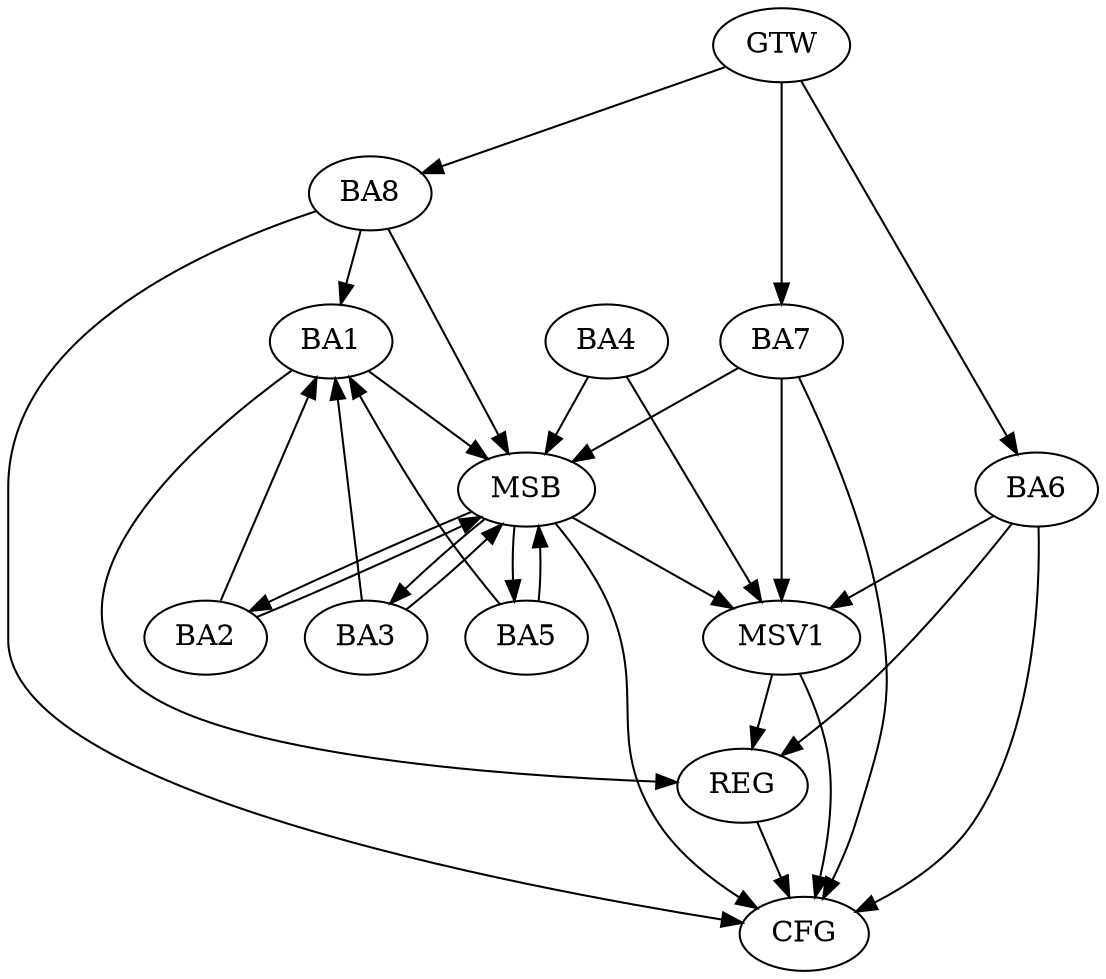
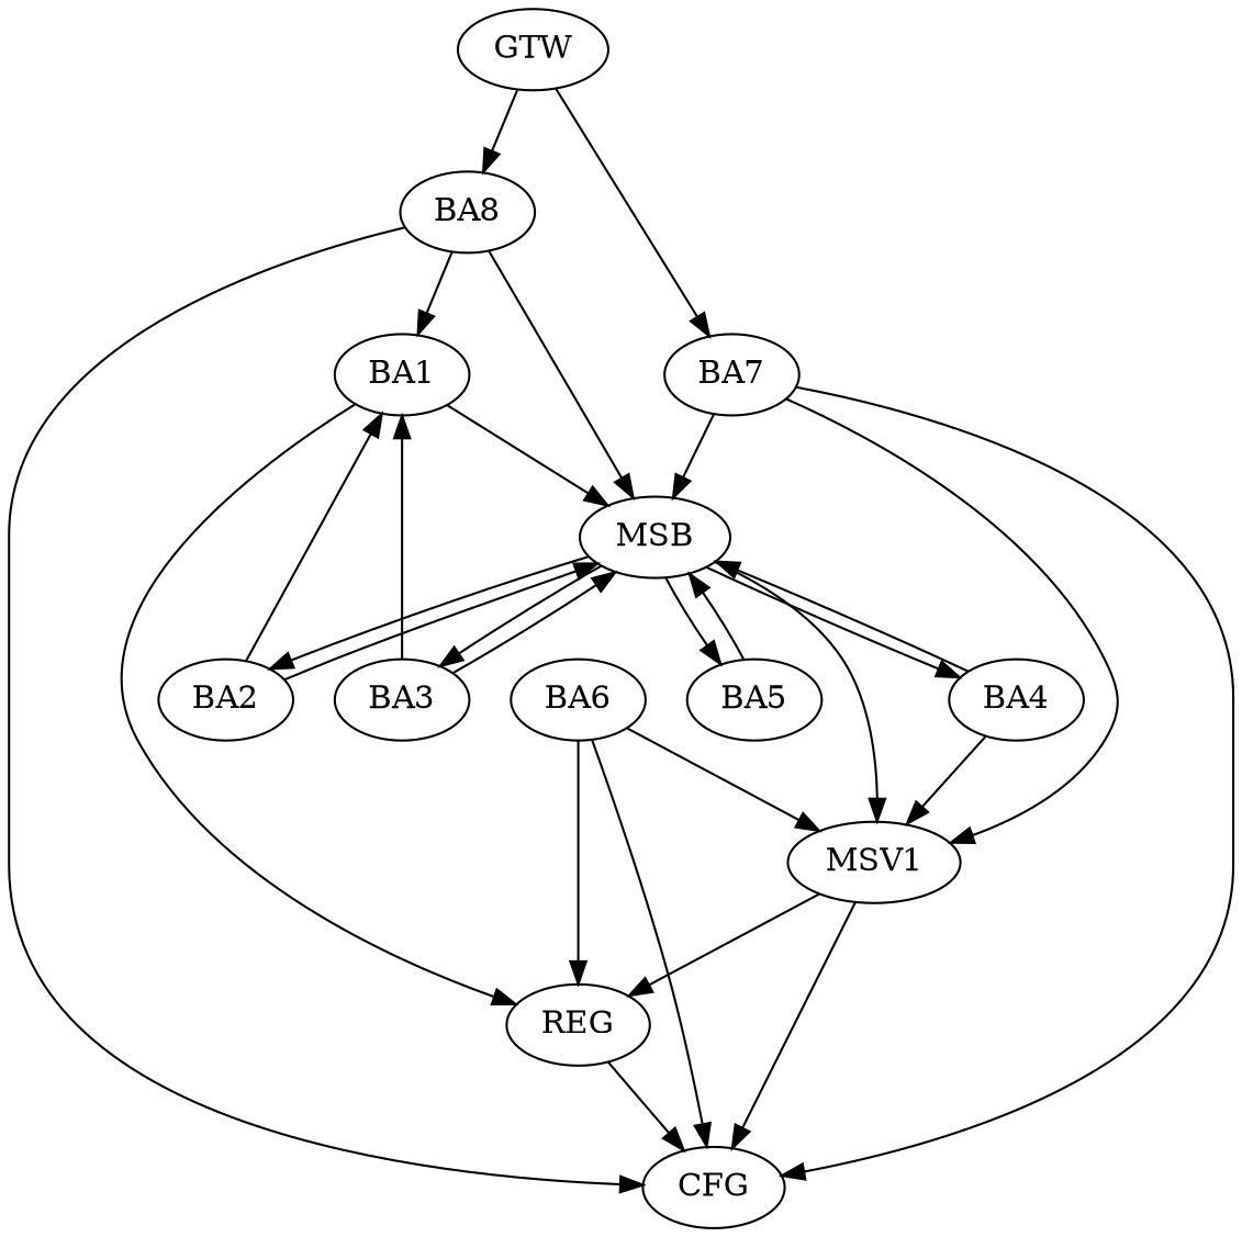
  strict digraph {
    n1 [label=BA1]
    n2 [label=MSB]
    n3 [label=REG]
    n4 [label=BA2]
    n5 [label=BA3]
    n6 [label=BA4]
    n7 [label=MSV1]
    n8 [label=BA5]
    n9 [label=CFG]
    n10 [label=BA6]
    n11 [label=BA7]
    n12 [label=BA8]
    n13 [label=GTW]
    n1 -> n2
    n1 -> n3
    n2 -> n4
    n2 -> n5
-   n2 -> n9
+   n2 -> n6
    n2 -> n7
    n2 -> n8
    n3 -> n9
    n4 -> n1
    n4 -> n2
    n5 -> n1
    n5 -> n2
    n6 -> n2
    n6 -> n7
    n7 -> n3
    n7 -> n9
-   n8 -> n1
    n8 -> n2
    n10 -> n3
    n10 -> n7
    n10 -> n9
    n11 -> n2
    n11 -> n7
    n11 -> n9
    n12 -> n1
    n12 -> n2
    n12 -> n9
-   n13 -> n10
    n13 -> n11
    n13 -> n12
  }
